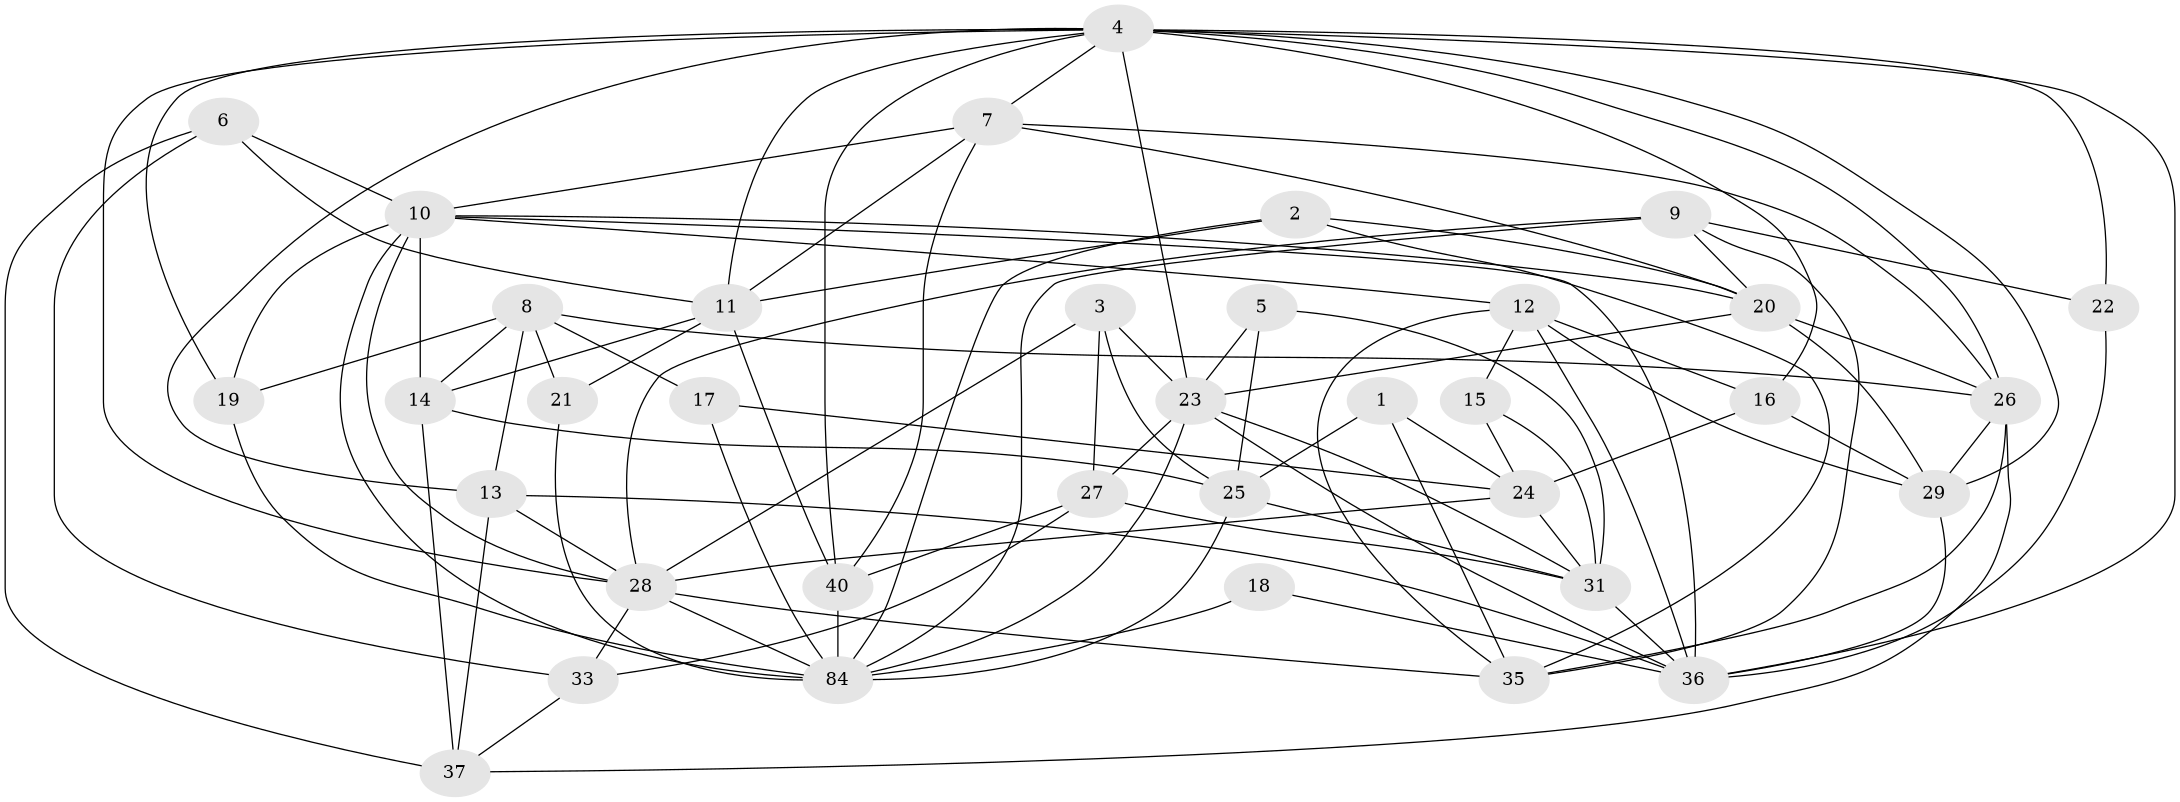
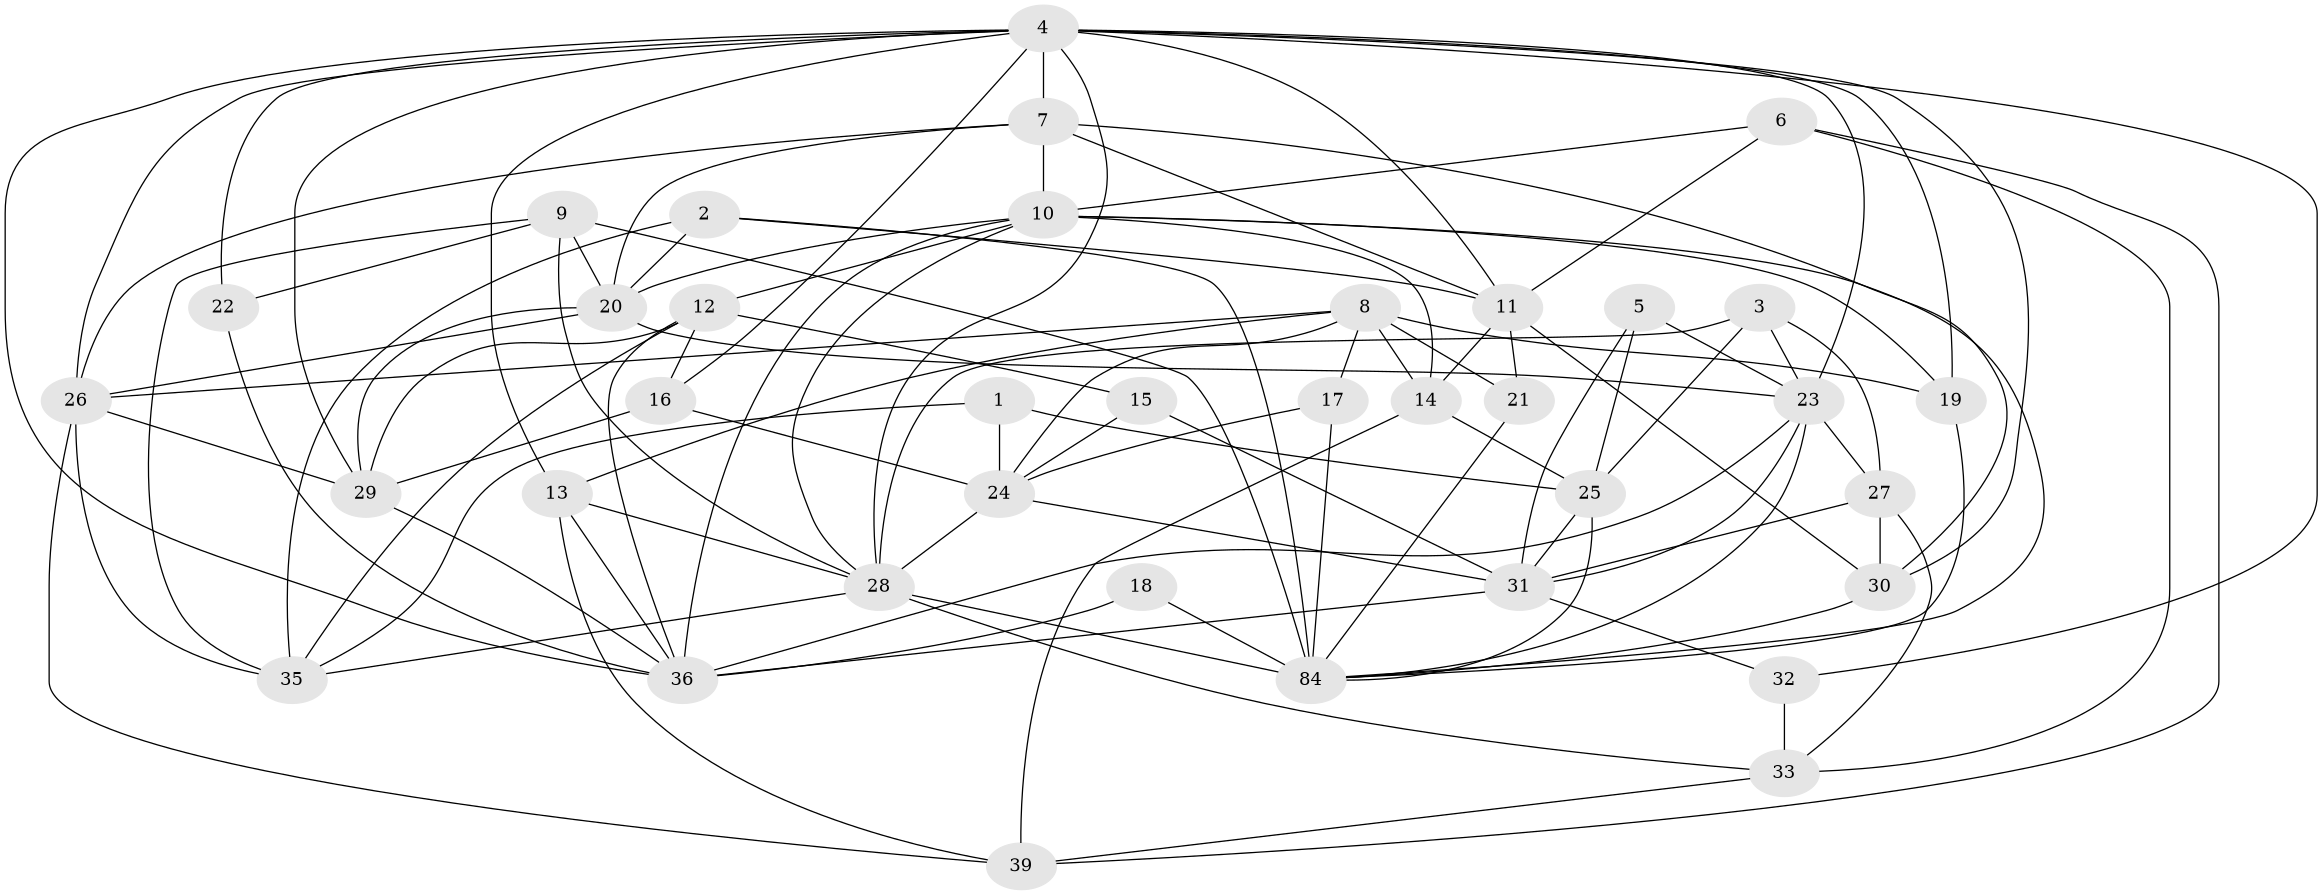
  graph {
    node [color=gray90 style=filled]
    edge [weight=1.0]
    1
    24
    25
    35
    28
    31
    n7 [label=84]
    2
    11
    20
-   30 [label=40]
+   30
    14
    21
    23
    26
    29
    3
    27
    36
    33
    4
    7
    13
    16
    19
    22
+   32
    10
-   37
+   37 [label=39]
    5
    6
    12
    8
    17
    9
    15
    18
    1 -- 24
    1 -- 25
    1 -- 35
    24 -- 28
    24 -- 31
    25 -- 31
    25 -- n7
    28 -- 35
    28 -- n7 [weight=2.0]
    28 -- 33
    31 -- 36
+   31 -- 32
    2 -- 35
    2 -- n7
    2 -- 11
    2 -- 20
    11 -- 30
    11 -- 14
    11 -- 21
    20 -- 23
    20 -- 26
    20 -- 29
    30 -- n7
    14 -- 25
    14 -- 37
    21 -- n7
    23 -- 31
    23 -- n7
    23 -- 27
    23 -- 36
    26 -- 35
    26 -- 29
    26 -- 37
    29 -- 36
    3 -- 25
    3 -- 28
    3 -- 23
    3 -- 27
    27 -- 31
    27 -- 30
    27 -- 33
    33 -- 37
    4 -- 28
    4 -- 11
    4 -- 30
    4 -- 23
    4 -- 26
    4 -- 29
    4 -- 36
    4 -- 7
    4 -- 13
    4 -- 16
    4 -- 19
    4 -- 22
+   4 -- 32
    7 -- 11
    7 -- 20
    7 -- 30
    7 -- 26
    7 -- 10
    13 -- 28
    13 -- 36
    13 -- 37
    16 -- 24
    16 -- 29
    19 -- n7
    22 -- 36
+   32 -- 33
    10 -- 28
    10 -- n7
    10 -- 20
    10 -- 14
    10 -- 36
    10 -- 19
    10 -- 12
    5 -- 25
    5 -- 31
    5 -- 23
    6 -- 11
    6 -- 33
    6 -- 10
    6 -- 37
    12 -- 35
    12 -- 29
    12 -- 36
    12 -- 16
    12 -- 15
+   8 -- 24
    8 -- 14
    8 -- 21
    8 -- 26
    8 -- 13
    8 -- 19
    8 -- 17
    17 -- 24
    17 -- n7
    9 -- 35
    9 -- 28
    9 -- n7 [weight=2.0]
    9 -- 20
    9 -- 22
    15 -- 24
    15 -- 31
    18 -- n7
    18 -- 36
  }
